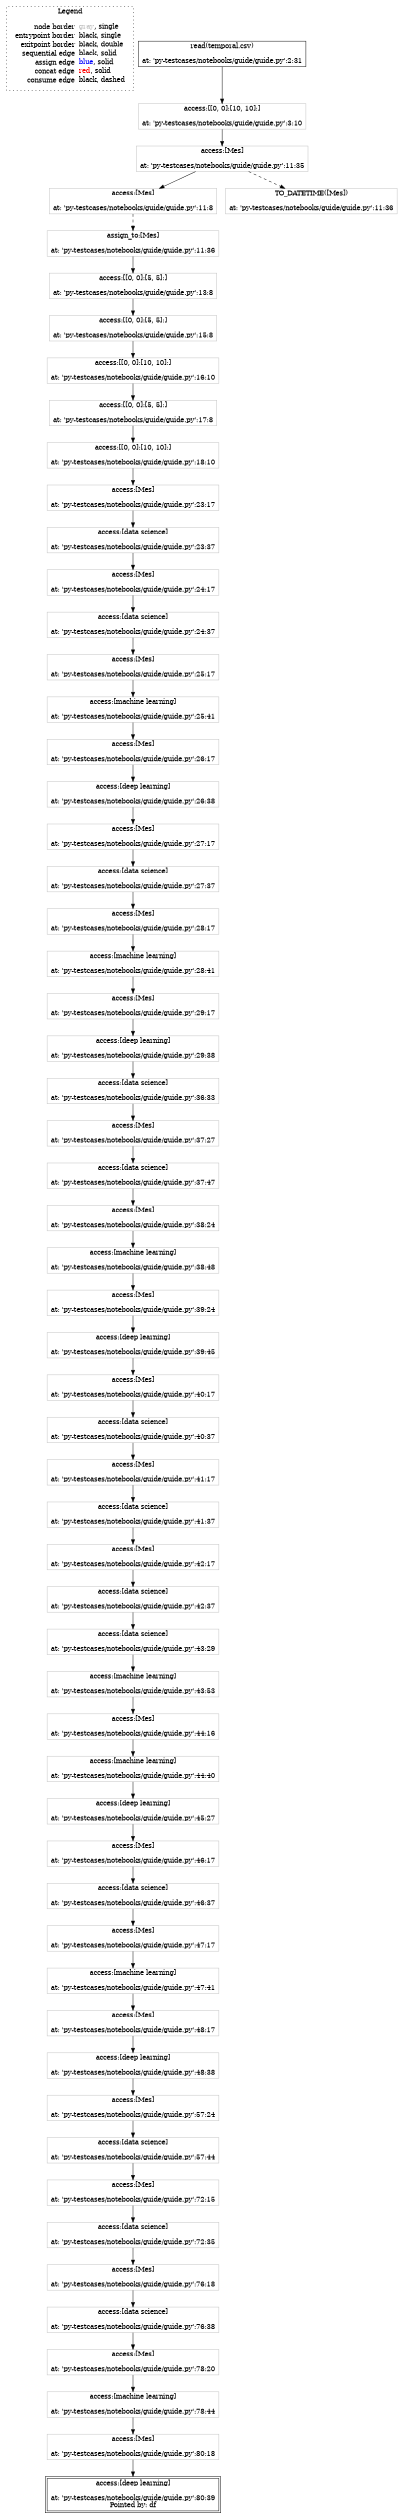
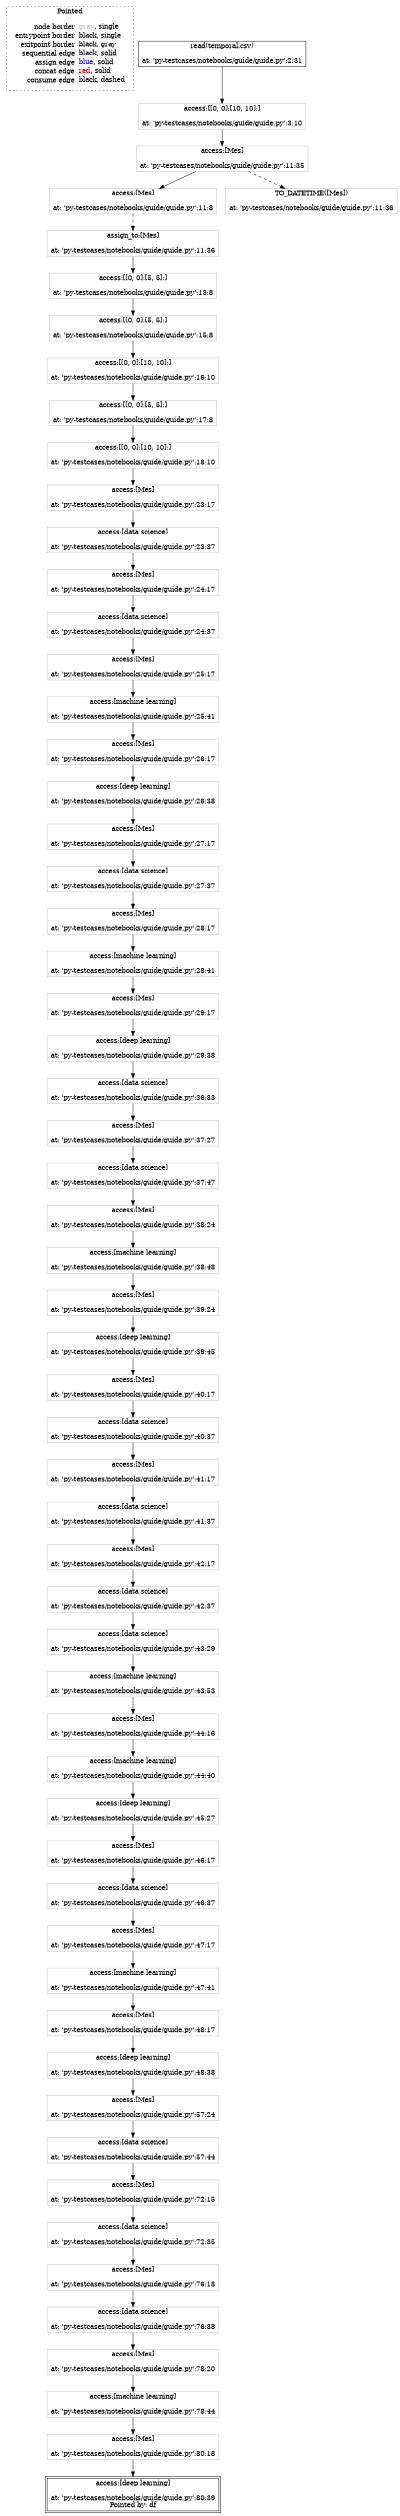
  digraph {
    node [shape=rect color=gray]
    edge [color=black]
-   n1 [label=<<table border="0" cellpadding="2" cellspacing="0" cellborder="0"><tr><td align="right">node border&nbsp;</td><td align="left"><font color="gray">gray</font>, single</td></tr><tr><td align="right">entrypoint border&nbsp;</td><td align="left"><font color="black">black</font>, single</td></tr><tr><td align="right">exitpoint border&nbsp;</td><td align="left"><font color="black">black</font>, double</td></tr><tr><td align="right">sequential edge&nbsp;</td><td align="left"><font color="black">black</font>, solid</td></tr><tr><td align="right">assign edge&nbsp;</td><td align="left"><font color="blue">blue</font>, solid</td></tr><tr><td align="right">concat edge&nbsp;</td><td align="left"><font color="red">red</font>, solid</td></tr><tr><td align="right">consume edge&nbsp;</td><td align="left"><font color="black">black</font>, dashed</td></tr></table>> shape=plaintext color=""]
+   n1 [label=<<table border="0" cellpadding="2" cellspacing="0" cellborder="0"><tr><td align="right">node border&nbsp;</td><td align="left"><font color="gray">gray</font>, single</td></tr><tr><td align="right">entrypoint border&nbsp;</td><td align="left"><font color="black">black</font>, single</td></tr><tr><td align="right">exitpoint border&nbsp;</td><td align="left"><font color="black">black</font>, gray</td></tr><tr><td align="right">sequential edge&nbsp;</td><td align="left"><font color="black">black</font>, solid</td></tr><tr><td align="right">assign edge&nbsp;</td><td align="left"><font color="blue">blue</font>, solid</td></tr><tr><td align="right">concat edge&nbsp;</td><td align="left"><font color="red">red</font>, solid</td></tr><tr><td align="right">consume edge&nbsp;</td><td align="left"><font color="black">black</font>, dashed</td></tr></table>> shape=plaintext color=""]
    n2 [color=black label=<read(temporal.csv)<BR/><BR/>at: 'py-testcases/notebooks/guide/guide.py':2:31>]
    n3 [label=<access:[[0, 0]:[10, 10]:]<BR/><BR/>at: 'py-testcases/notebooks/guide/guide.py':3:10>]
    n4 [label=<access:[Mes]<BR/><BR/>at: 'py-testcases/notebooks/guide/guide.py':11:35>]
    n5 [label=<access:[Mes]<BR/><BR/>at: 'py-testcases/notebooks/guide/guide.py':11:8>]
    n6 [label=<TO_DATETIME([Mes])<BR/><BR/>at: 'py-testcases/notebooks/guide/guide.py':11:36>]
    n7 [label=<assign_to:[Mes]<BR/><BR/>at: 'py-testcases/notebooks/guide/guide.py':11:36>]
    n8 [label=<access:[[0, 0]:[5, 5]:]<BR/><BR/>at: 'py-testcases/notebooks/guide/guide.py':13:8>]
    n9 [label=<access:[[0, 0]:[5, 5]:]<BR/><BR/>at: 'py-testcases/notebooks/guide/guide.py':15:8>]
    n10 [label=<access:[[0, 0]:[10, 10]:]<BR/><BR/>at: 'py-testcases/notebooks/guide/guide.py':16:10>]
    n11 [label=<access:[[0, 0]:[5, 5]:]<BR/><BR/>at: 'py-testcases/notebooks/guide/guide.py':17:8>]
    n12 [label=<access:[[0, 0]:[10, 10]:]<BR/><BR/>at: 'py-testcases/notebooks/guide/guide.py':18:10>]
    n13 [label=<access:[Mes]<BR/><BR/>at: 'py-testcases/notebooks/guide/guide.py':23:17>]
    n14 [label=<access:[data science]<BR/><BR/>at: 'py-testcases/notebooks/guide/guide.py':23:37>]
    n15 [label=<access:[Mes]<BR/><BR/>at: 'py-testcases/notebooks/guide/guide.py':24:17>]
    n16 [label=<access:[data science]<BR/><BR/>at: 'py-testcases/notebooks/guide/guide.py':24:37>]
    n17 [label=<access:[Mes]<BR/><BR/>at: 'py-testcases/notebooks/guide/guide.py':25:17>]
    n18 [label=<access:[machine learning]<BR/><BR/>at: 'py-testcases/notebooks/guide/guide.py':25:41>]
    n19 [label=<access:[Mes]<BR/><BR/>at: 'py-testcases/notebooks/guide/guide.py':26:17>]
    n20 [label=<access:[deep learning]<BR/><BR/>at: 'py-testcases/notebooks/guide/guide.py':26:38>]
    n21 [label=<access:[Mes]<BR/><BR/>at: 'py-testcases/notebooks/guide/guide.py':27:17>]
    n22 [label=<access:[data science]<BR/><BR/>at: 'py-testcases/notebooks/guide/guide.py':27:37>]
    n23 [label=<access:[Mes]<BR/><BR/>at: 'py-testcases/notebooks/guide/guide.py':28:17>]
    n24 [label=<access:[machine learning]<BR/><BR/>at: 'py-testcases/notebooks/guide/guide.py':28:41>]
    n25 [label=<access:[Mes]<BR/><BR/>at: 'py-testcases/notebooks/guide/guide.py':29:17>]
    n26 [label=<access:[deep learning]<BR/><BR/>at: 'py-testcases/notebooks/guide/guide.py':29:38>]
    n27 [label=<access:[data science]<BR/><BR/>at: 'py-testcases/notebooks/guide/guide.py':36:33>]
    n28 [label=<access:[Mes]<BR/><BR/>at: 'py-testcases/notebooks/guide/guide.py':37:27>]
    n29 [label=<access:[data science]<BR/><BR/>at: 'py-testcases/notebooks/guide/guide.py':37:47>]
    n30 [label=<access:[Mes]<BR/><BR/>at: 'py-testcases/notebooks/guide/guide.py':38:24>]
    n31 [label=<access:[machine learning]<BR/><BR/>at: 'py-testcases/notebooks/guide/guide.py':38:48>]
    n32 [label=<access:[Mes]<BR/><BR/>at: 'py-testcases/notebooks/guide/guide.py':39:24>]
    n33 [label=<access:[deep learning]<BR/><BR/>at: 'py-testcases/notebooks/guide/guide.py':39:45>]
    n34 [label=<access:[Mes]<BR/><BR/>at: 'py-testcases/notebooks/guide/guide.py':40:17>]
    n35 [label=<access:[data science]<BR/><BR/>at: 'py-testcases/notebooks/guide/guide.py':40:37>]
    n36 [label=<access:[Mes]<BR/><BR/>at: 'py-testcases/notebooks/guide/guide.py':41:17>]
    n37 [label=<access:[data science]<BR/><BR/>at: 'py-testcases/notebooks/guide/guide.py':41:37>]
    n38 [label=<access:[Mes]<BR/><BR/>at: 'py-testcases/notebooks/guide/guide.py':42:17>]
    n39 [label=<access:[data science]<BR/><BR/>at: 'py-testcases/notebooks/guide/guide.py':42:37>]
    n40 [label=<access:[data science]<BR/><BR/>at: 'py-testcases/notebooks/guide/guide.py':43:29>]
    n41 [label=<access:[machine learning]<BR/><BR/>at: 'py-testcases/notebooks/guide/guide.py':43:53>]
    n42 [label=<access:[Mes]<BR/><BR/>at: 'py-testcases/notebooks/guide/guide.py':44:16>]
    n43 [label=<access:[machine learning]<BR/><BR/>at: 'py-testcases/notebooks/guide/guide.py':44:40>]
    n44 [label=<access:[deep learning]<BR/><BR/>at: 'py-testcases/notebooks/guide/guide.py':45:27>]
    n45 [label=<access:[Mes]<BR/><BR/>at: 'py-testcases/notebooks/guide/guide.py':46:17>]
    n46 [label=<access:[data science]<BR/><BR/>at: 'py-testcases/notebooks/guide/guide.py':46:37>]
    n47 [label=<access:[Mes]<BR/><BR/>at: 'py-testcases/notebooks/guide/guide.py':47:17>]
    n48 [label=<access:[machine learning]<BR/><BR/>at: 'py-testcases/notebooks/guide/guide.py':47:41>]
    n49 [label=<access:[Mes]<BR/><BR/>at: 'py-testcases/notebooks/guide/guide.py':48:17>]
    n50 [label=<access:[deep learning]<BR/><BR/>at: 'py-testcases/notebooks/guide/guide.py':48:38>]
    n51 [label=<access:[Mes]<BR/><BR/>at: 'py-testcases/notebooks/guide/guide.py':57:24>]
    n52 [label=<access:[data science]<BR/><BR/>at: 'py-testcases/notebooks/guide/guide.py':57:44>]
    n53 [label=<access:[Mes]<BR/><BR/>at: 'py-testcases/notebooks/guide/guide.py':72:15>]
    n54 [label=<access:[data science]<BR/><BR/>at: 'py-testcases/notebooks/guide/guide.py':72:35>]
    n55 [label=<access:[Mes]<BR/><BR/>at: 'py-testcases/notebooks/guide/guide.py':76:18>]
    n56 [label=<access:[data science]<BR/><BR/>at: 'py-testcases/notebooks/guide/guide.py':76:38>]
    n57 [label=<access:[Mes]<BR/><BR/>at: 'py-testcases/notebooks/guide/guide.py':78:20>]
    n58 [label=<access:[machine learning]<BR/><BR/>at: 'py-testcases/notebooks/guide/guide.py':78:44>]
    n59 [label=<access:[Mes]<BR/><BR/>at: 'py-testcases/notebooks/guide/guide.py':80:18>]
    n60 [color=black label=<access:[deep learning]<BR/><BR/>at: 'py-testcases/notebooks/guide/guide.py':80:39<BR/>Pointed by: df> peripheries=2]
    subgraph cluster_1 {
-     label=Legend
+     label=Pointed
      style=dotted
      n1
    }
    n2 -> n3
    n3 -> n4
    n4 -> n5
    n4 -> n6 [style=dashed]
    n5 -> n7 [style=dashed]
    n7 -> n8
    n8 -> n9
    n9 -> n10
    n10 -> n11
    n11 -> n12
    n12 -> n13
    n13 -> n14
    n14 -> n15
    n15 -> n16
    n16 -> n17
    n17 -> n18
    n18 -> n19
    n19 -> n20
    n20 -> n21
    n21 -> n22
    n22 -> n23
    n23 -> n24
    n24 -> n25
    n25 -> n26
    n26 -> n27
    n27 -> n28
    n28 -> n29
    n29 -> n30
    n30 -> n31
    n31 -> n32
    n32 -> n33
    n33 -> n34
    n34 -> n35
    n35 -> n36
    n36 -> n37
    n37 -> n38
    n38 -> n39
    n39 -> n40
    n40 -> n41
    n41 -> n42
    n42 -> n43
    n43 -> n44
    n44 -> n45
    n45 -> n46
    n46 -> n47
    n47 -> n48
    n48 -> n49
    n49 -> n50
    n50 -> n51
    n51 -> n52
    n52 -> n53
    n53 -> n54
    n54 -> n55
    n55 -> n56
    n56 -> n57
    n57 -> n58
    n58 -> n59
    n59 -> n60
  }
